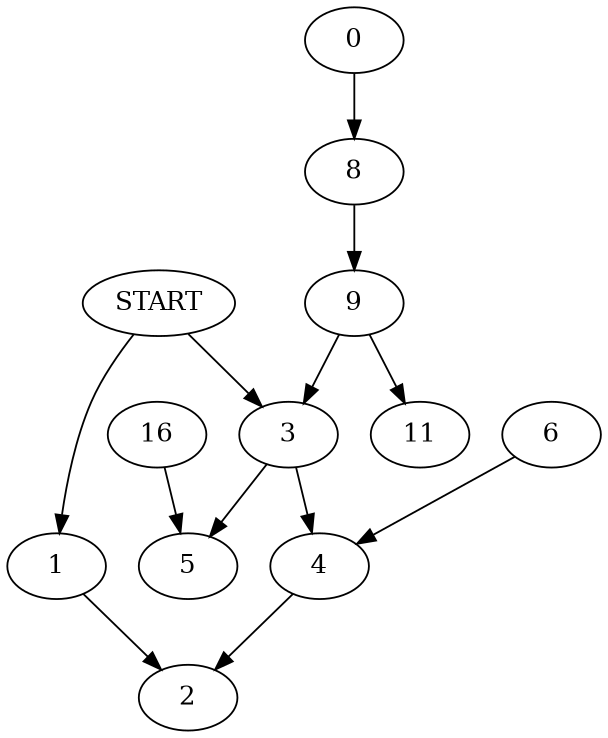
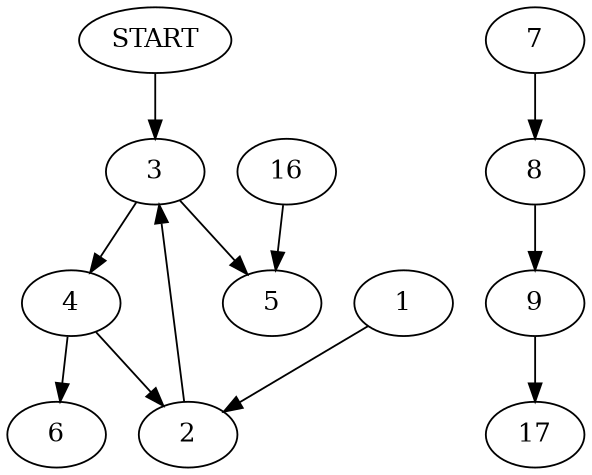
  digraph {
    n1 [label=START]
    1
    3
    2
    4
    5
    6
-   7 [label=0]
+   7
    8
    9
-   11
+   11 [label=17]
    n12 [label=16]
-   n1 -> 1
    n1 -> 3
    1 -> 2
    3 -> 4
    3 -> 5
-   9 -> 3
+   2 -> 3
    4 -> 2
-   6 -> 4
+   4 -> 6
    7 -> 8
    8 -> 9
    9 -> 11
    n12 -> 5
  }
